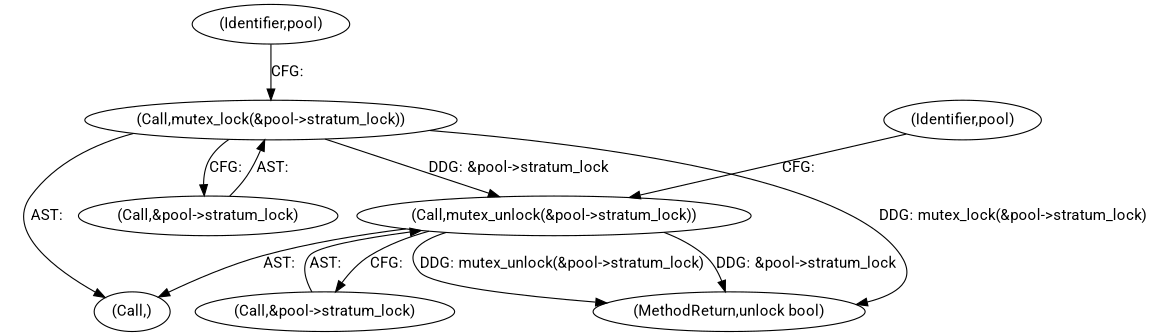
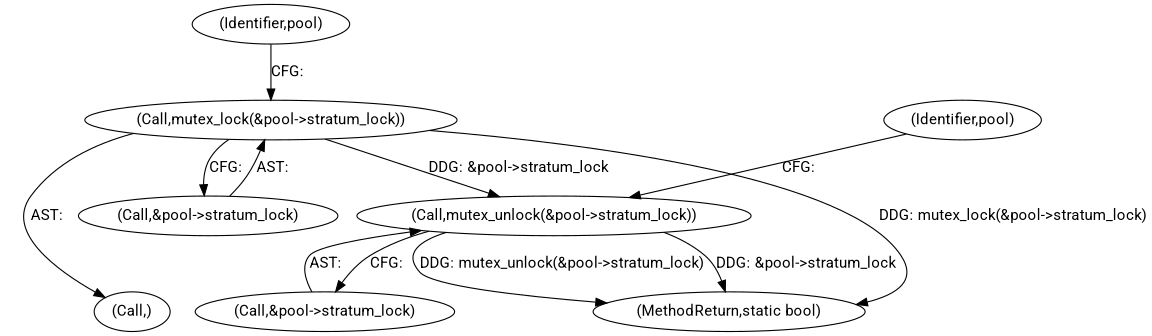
  digraph {
    fontname=Roboto
    node [fontname=Roboto]
    edge [fontname=Roboto]
    n1 [label="(Call,mutex_lock(&pool->stratum_lock))"]
    n2 [label="(Call,mutex_unlock(&pool->stratum_lock))"]
    n3 [label="(Call,)"]
-   n4 [label="(MethodReturn,unlock bool)"]
+   n4 [label="(MethodReturn,static bool)"]
    n5 [label="(Call,&pool->stratum_lock)"]
    n6 [label="(Call,&pool->stratum_lock)"]
    n7 [label="(Identifier,pool)"]
    n8 [label="(Identifier,pool)"]
    n1 -> n2 [label="DDG: &pool->stratum_lock"]
    n1 -> n3 [label="AST: "]
    n1 -> n4 [label="DDG: mutex_lock(&pool->stratum_lock)"]
    n1 -> n5 [label="CFG: "]
-   n2 -> n3 [label="AST: "]
    n2 -> n4 [label="DDG: mutex_unlock(&pool->stratum_lock)"]
    n2 -> n4 [label="DDG: &pool->stratum_lock"]
    n2 -> n6 [label="CFG: "]
    n5 -> n1 [label="AST: "]
    n6 -> n2 [label="AST: "]
    n7 -> n2 [label="CFG: "]
    n8 -> n1 [label="CFG: "]
  }
